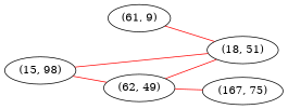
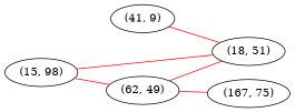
  graph {
    rankdir=LR
    edge [color=red weight=1]
-   "(41, 9)" [label="(61, 9)"]
+   "(41, 9)"
    "(18, 51)"
    "(15, 98)"
    "(62, 49)"
    n5 [label="(167, 75)"]
    "(41, 9)" -- "(18, 51)"
    "(15, 98)" -- "(18, 51)"
    "(15, 98)" -- "(62, 49)"
    "(62, 49)" -- "(18, 51)"
    "(62, 49)" -- n5
  }
